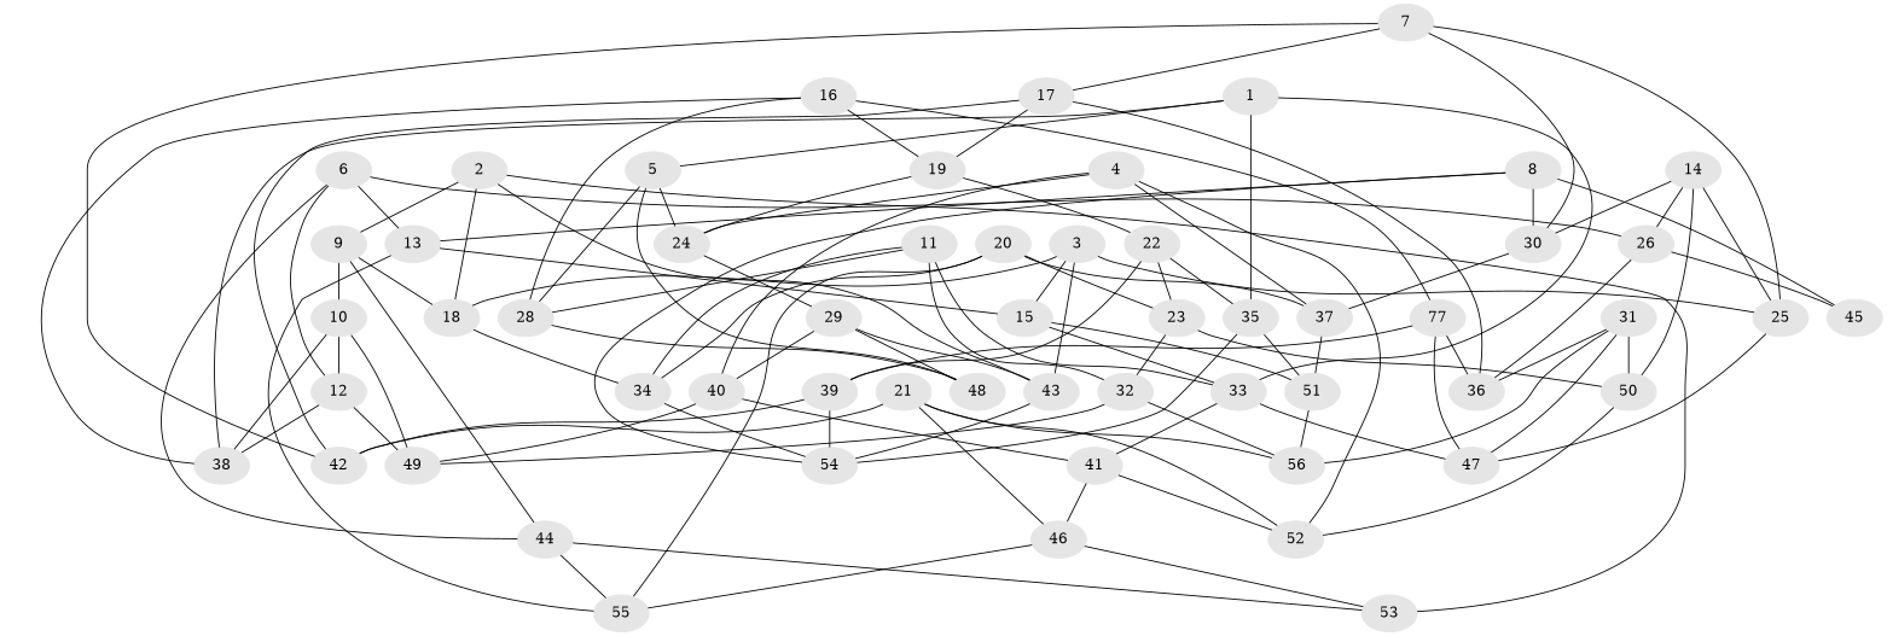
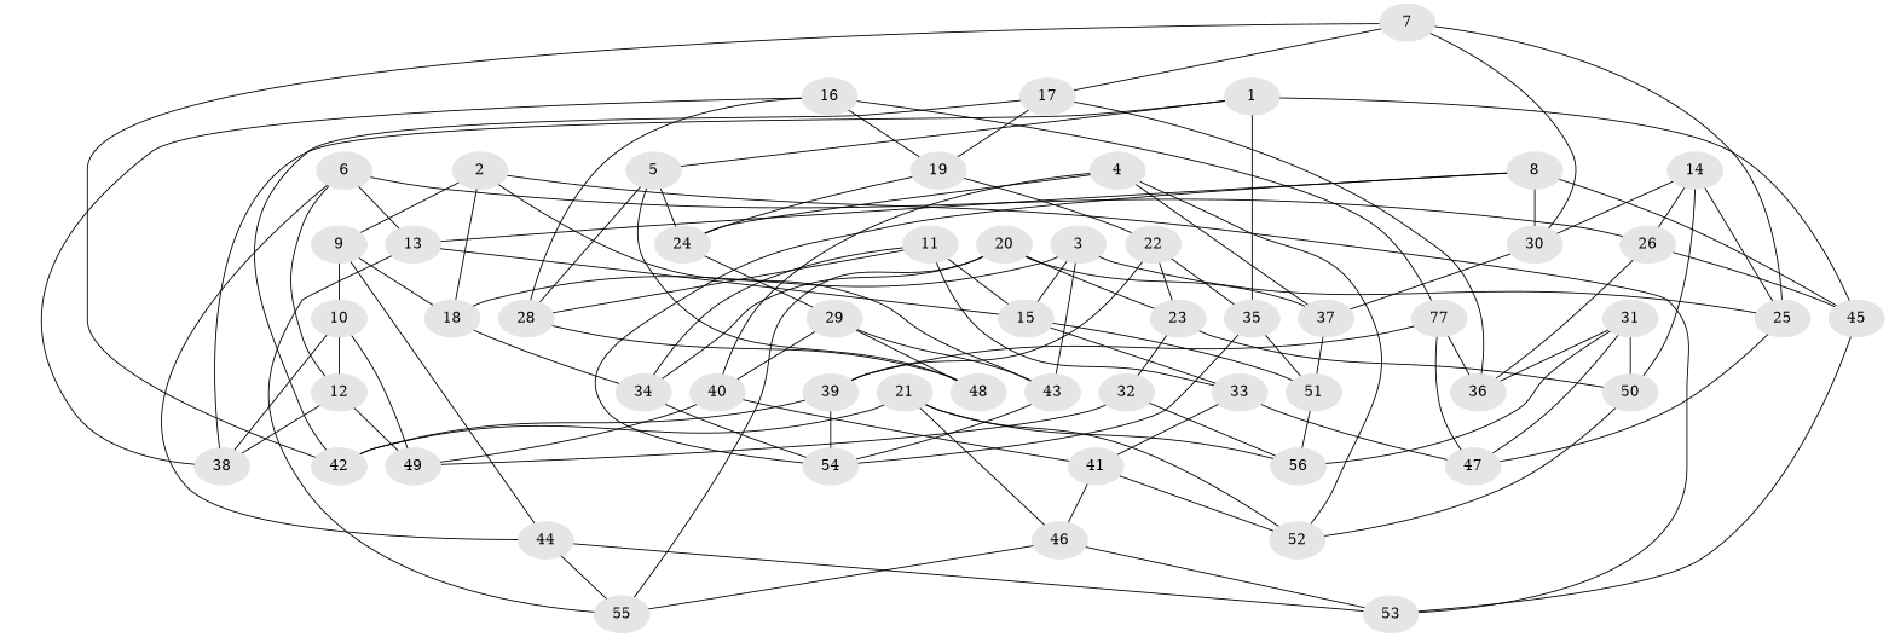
  graph {
    node [color=gray90 style=filled]
    1
    5
    35
    38
    45
    24
    28
    48
    54
    51
    53
    2
    9
    18
    43
    44
    10
    34
    3
    15
    25
    33
    47
    4
    37
    40
    52
    29
    49
    41
    6
    12
    13
    26
    55
    36
    7
    17
    30
    42
    19
    8
    11
    32
    56
    14
    50
    16
    n49 [label=77]
    22
    39
    23
    20
    21
    46
    31
    1 -- 5
    1 -- 35
    1 -- 38
-   1 -- 33
+   1 -- 45
    5 -- 24
    5 -- 28
    5 -- 48
    35 -- 54
    35 -- 51
+   45 -- 53
    24 -- 29
    28 -- 48
    51 -- 56
    2 -- 53
    2 -- 9
    2 -- 18
    2 -- 43
    9 -- 18
    9 -- 44
    9 -- 10
    18 -- 34
    43 -- 54
    44 -- 53
    44 -- 55
    10 -- 38
    10 -- 49
    10 -- 12
    34 -- 54
    3 -- 18
    3 -- 43
    3 -- 15
    3 -- 25
    15 -- 51
    15 -- 33
    25 -- 47
    33 -- 47
    33 -- 41
    4 -- 24
    4 -- 37
    4 -- 40
    4 -- 52
    37 -- 51
    40 -- 49
    40 -- 41
    29 -- 48
    29 -- 43
    29 -- 40
    41 -- 52
    41 -- 46
    6 -- 44
    6 -- 12
    6 -- 13
    6 -- 26
    12 -- 38
    12 -- 49
    13 -- 15
    13 -- 55
    26 -- 45
    26 -- 36
    7 -- 25
    7 -- 17
    7 -- 30
    7 -- 42
    17 -- 36
    17 -- 42
    17 -- 19
    30 -- 37
    19 -- 24
    19 -- 22
    8 -- 45
    8 -- 54
    8 -- 13
    8 -- 30
    11 -- 28
    11 -- 34
    11 -- 33
-   11 -- 32
+   11 -- 15
    32 -- 49
    32 -- 56
    14 -- 25
    14 -- 26
    14 -- 30
    14 -- 50
    50 -- 52
    16 -- 38
    16 -- 28
    16 -- 19
    16 -- n49
    n49 -- 47
    n49 -- 36
    n49 -- 39
    22 -- 35
    22 -- 39
    22 -- 23
    39 -- 54
    39 -- 42
    23 -- 32
    23 -- 50
    20 -- 34
    20 -- 37
    20 -- 55
    20 -- 23
    21 -- 52
    21 -- 42
    21 -- 56
    21 -- 46
    46 -- 53
    46 -- 55
    31 -- 47
    31 -- 36
    31 -- 56
    31 -- 50
  }
